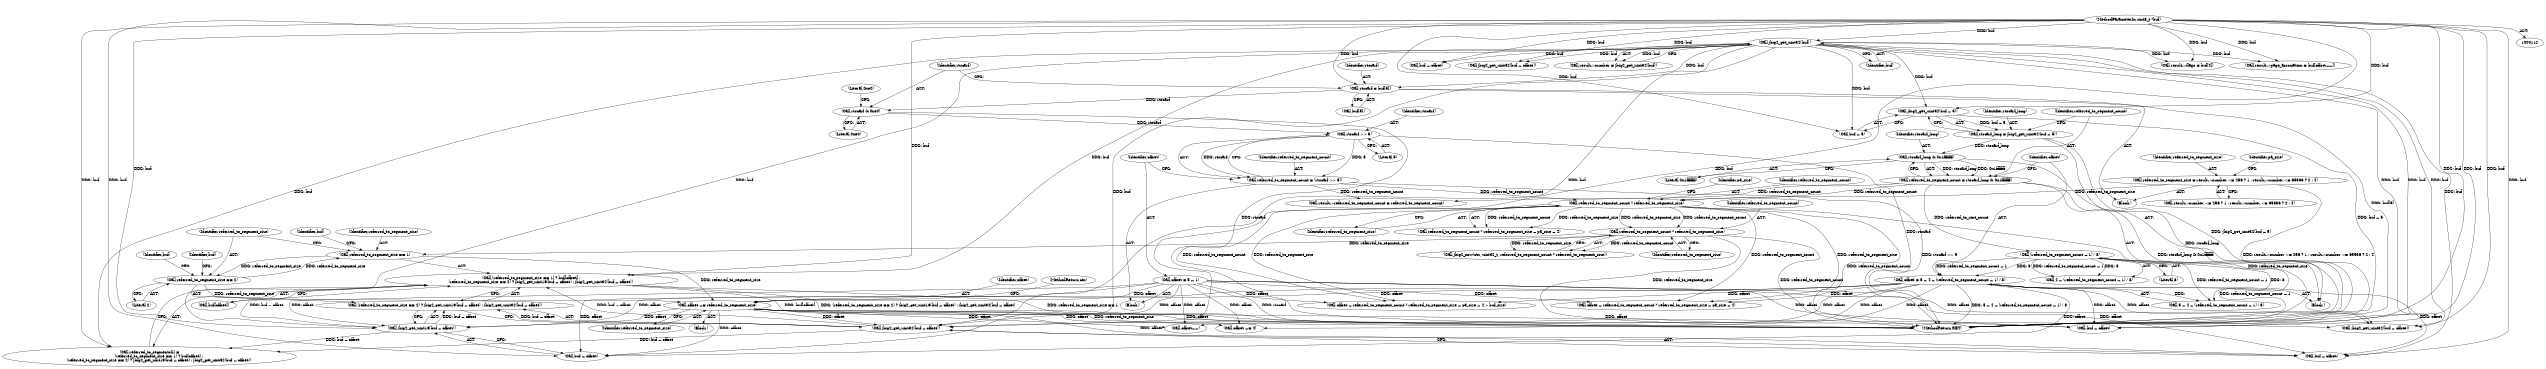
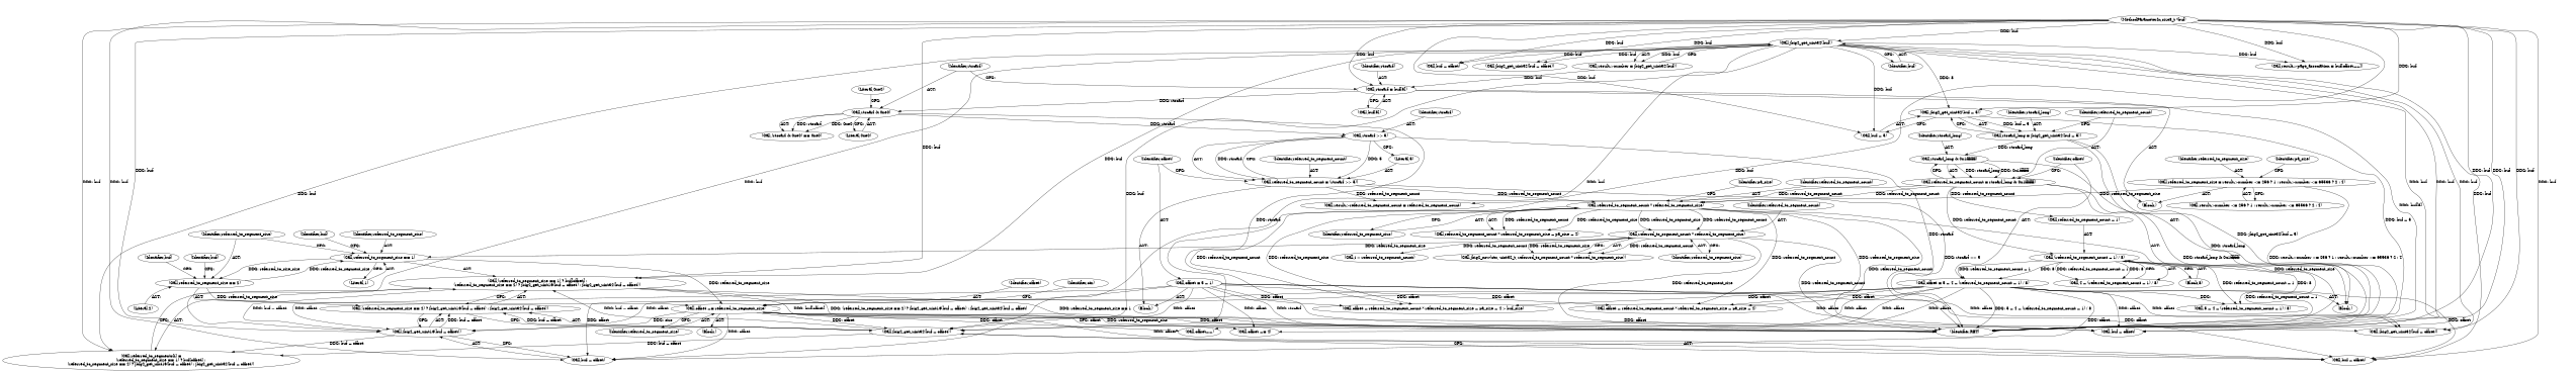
  digraph {
    n1 [label="(Call,(referred_to_segment_size == 1) ? buf[offset] :\n                (referred_to_segment_size == 2) ? jbig2_get_uint16(buf + offset) : jbig2_get_uint32(buf + offset))"]
    n2 [label="(Call,(referred_to_segment_size == 2) ? jbig2_get_uint16(buf + offset) : jbig2_get_uint32(buf + offset))"]
-   n3 [label="(Call,buf[offset])"]
-   n4 [label="(MethodReturn,RET)"]
+   n4 [label="(Identifier,RET)"]
    n5 [label="(Call,referred_to_segments[i] =\n                (referred_to_segment_size == 1) ? buf[offset] :\n                (referred_to_segment_size == 2) ? jbig2_get_uint16(buf + offset) : jbig2_get_uint32(buf + offset))"]
    n6 [label="(Call,jbig2_get_uint16(buf + offset))"]
    n7 [label="(Call,jbig2_get_uint32(buf + offset))"]
    n8 [label="(Call,jbig2_get_uint32(buf))"]
    n9 [label="(Call,rtscarf = buf[5])"]
    n10 [label="(Call,jbig2_get_uint32(buf + 5))"]
    n11 [label="(Call,buf + offset)"]
    n12 [label="(Call,buf + offset)"]
    n13 [label="(Call,result->number = jbig2_get_uint32(buf))"]
    n14 [label="(Call,buf + 5)"]
    n15 [label="(Call,jbig2_get_uint32(buf + offset))"]
    n16 [label="(Identifier,buf)"]
    n17 [label="(Call,buf + offset)"]
-   n18 [label="(Call,result->flags = buf[4])"]
    n19 [label="(Call,result->page_association = buf[offset++])"]
    n20 [label="(Call,buf + offset)"]
    n21 [label="(Call,jbig2_get_uint32(buf + offset))"]
    n22 [label="(Call,rtscarf & 0xe0)"]
    n23 [label="(Block,)"]
    n24 [label="(Call,buf[5])"]
    n25 [label="(Call,rtscarf_long = jbig2_get_uint32(buf + 5))"]
-   n26 [label="(MethodParameterIn,uint8_t *buf)"]
-   1000112
+   n26 [label="(MethodParameterIn,size8_t *buf)"]
    n28 [label="(Call,offset += referred_to_segment_size)"]
    n29 [label="(Identifier,referred_to_segment_size)"]
    n30 [label="(Block,)"]
    n31 [label="(Call,offset++)"]
    n32 [label="(Call,offset += 4)"]
    n33 [label="(Call,referred_to_segment_size == 1)"]
    n34 [label="(Call,referred_to_segment_size == 2)"]
+   n35 [label="(Literal,1)"]
    n36 [label="(Literal,2)"]
    n37 [label="(Call,referred_to_segment_count * referred_to_segment_size)"]
    n38 [label="(Identifier,referred_to_segment_size)"]
+   n39 [label="(Call,i < referred_to_segment_count)"]
    n40 [label="(Call,jbig2_new(ctx, uint32_t, referred_to_segment_count * referred_to_segment_size))"]
    n41 [label="(Call,referred_to_segment_count * referred_to_segment_size)"]
    n42 [label="(Call,offset + referred_to_segment_count * referred_to_segment_size + pa_size + 4 > buf_size)"]
    n43 [label="(Call,offset + referred_to_segment_count * referred_to_segment_size + pa_size + 4)"]
    n44 [label="(Identifier,referred_to_segment_size)"]
    n45 [label="(Call,referred_to_segment_count * referred_to_segment_size + pa_size + 4)"]
    n46 [label="(Call,referred_to_segment_count = (rtscarf >> 5))"]
    n47 [label="(Call,rtscarf >> 5)"]
    n48 [label="(Block,)"]
    n49 [label="(Call,result->referred_to_segment_count = referred_to_segment_count)"]
    n50 [label="(Literal,5)"]
    n51 [label="(Literal,0xe0)"]
+   n52 [label="(Call,(rtscarf & 0xe0) == 0xe0)"]
    n53 [label="(Call,referred_to_segment_count = rtscarf_long & 0x1fffffff)"]
    n54 [label="(Call,rtscarf_long & 0x1fffffff)"]
    n55 [label="(Call,(referred_to_segment_count + 1) / 8)"]
+   n56 [label="(Call,referred_to_segment_count + 1)"]
    n57 [label="(Block,)"]
-   n58 [label="(Literal,0x1fffffff)"]
    n59 [label="(Call,offset = 5 + 4 + (referred_to_segment_count + 1) / 8)"]
    n60 [label="(Call,5 + 4 + (referred_to_segment_count + 1) / 8)"]
-   n61 [label="(Literal,8)"]
+   n61 [label="(Block,8)"]
    n62 [label="(Call,4 + (referred_to_segment_count + 1) / 8)"]
    n63 [label="(Call,referred_to_segment_size = result->number <= 256 ? 1 : result->number <= 65536 ? 2 : 4)"]
    n64 [label="(Call,result->number <= 256 ? 1 : result->number <= 65536 ? 2 : 4)"]
    n65 [label="(Call,offset = 5 + 1)"]
    n66 [label="(Literal,0xe0)"]
    n67 [label="(Identifier,referred_to_segment_size)"]
-   n68 [label="(MethodReturn,ctx)"]
+   n68 [label="(Identifier,ctx)"]
    n69 [label="(Identifier,buf)"]
    n70 [label="(Identifier,offset)"]
    n71 [label="(Identifier,rtscarf)"]
    n72 [label="(Identifier,rtscarf_long)"]
    n73 [label="(Identifier,buf)"]
    n74 [label="(Identifier,pa_size)"]
    n75 [label="(Identifier,offset)"]
    n76 [label="(Identifier,buf)"]
    n77 [label="(Identifier,offset)"]
    n78 [label="(Identifier,referred_to_segment_count)"]
    n79 [label="(Identifier,rtscarf)"]
    n80 [label="(Identifier,pa_size)"]
    n81 [label="(Identifier,referred_to_segment_size)"]
    n82 [label="(Identifier,referred_to_segment_count)"]
    n83 [label="(Identifier,rtscarf)"]
    n84 [label="(Identifier,rtscarf_long)"]
    n85 [label="(Identifier,referred_to_segment_count)"]
    n86 [label="(Identifier,referred_to_segment_size)"]
    n87 [label="(Identifier,referred_to_segment_count)"]
    n1 -> n2 [label="CFG: "]
-   n1 -> n3 [label="CFG: "]
    n1 -> n4 [label="DDG: referred_to_segment_size == 1"]
    n1 -> n4 [label="DDG: buf[offset]"]
    n1 -> n4 [label="DDG: (referred_to_segment_size == 2) ? jbig2_get_uint16(buf + offset) : jbig2_get_uint32(buf + offset)"]
    n1 -> n5 [label="AST: "]
    n2 -> n1 [label="AST: "]
    n2 -> n6 [label="CFG: "]
    n2 -> n7 [label="CFG: "]
-   n3 -> n1 [label="AST: "]
    n5 -> n1 [label="CFG: "]
    n6 -> n1 [label="DDG: buf + offset"]
    n6 -> n2 [label="AST: "]
    n6 -> n2 [label="DDG: buf + offset"]
    n6 -> n5 [label="DDG: buf + offset"]
    n6 -> n12 [label="CFG: "]
    n7 -> n1 [label="DDG: buf + offset"]
    n7 -> n2 [label="AST: "]
    n7 -> n2 [label="DDG: buf + offset"]
    n7 -> n5 [label="DDG: buf + offset"]
    n7 -> n17 [label="CFG: "]
    n8 -> n1 [label="DDG: buf"]
    n8 -> n4 [label="DDG: buf"]
    n8 -> n5 [label="DDG: buf"]
    n8 -> n6 [label="DDG: buf"]
    n8 -> n7 [label="DDG: buf"]
-   n8 -> n9 [label="DDG: buf"]
-   n8 -> n10 [label="DDG: buf"]
+   n13 -> n9 [label="DDG: buf"]
+   n8 -> n10 [label="DDG: 8"]
    n8 -> n11 [label="DDG: buf"]
    n8 -> n12 [label="DDG: buf"]
    n8 -> n13 [label="AST: "]
    n8 -> n13 [label="DDG: buf"]
    n8 -> n14 [label="DDG: buf"]
    n8 -> n15 [label="DDG: buf"]
    n8 -> n16 [label="CFG: "]
    n8 -> n17 [label="DDG: buf"]
-   n8 -> n18 [label="DDG: buf"]
    n8 -> n19 [label="DDG: buf"]
    n8 -> n20 [label="DDG: buf"]
    n8 -> n21 [label="DDG: buf"]
    n9 -> n4 [label="DDG: buf[5]"]
    n9 -> n22 [label="DDG: rtscarf"]
    n9 -> n23 [label="AST: "]
    n9 -> n24 [label="CFG: "]
    n10 -> n4 [label="DDG: buf + 5"]
    n10 -> n14 [label="CFG: "]
    n10 -> n25 [label="AST: "]
    n10 -> n25 [label="DDG: buf + 5"]
    n12 -> n6 [label="AST: "]
    n13 -> n8 [label="CFG: "]
    n14 -> n10 [label="AST: "]
    n16 -> n8 [label="AST: "]
    n17 -> n7 [label="AST: "]
    n22 -> n4 [label="DDG: rtscarf"]
    n22 -> n47 [label="DDG: rtscarf"]
    n22 -> n51 [label="CFG: "]
+   n22 -> n52 [label="AST: "]
+   n22 -> n52 [label="DDG: rtscarf"]
+   n22 -> n52 [label="DDG: 0xe0"]
    n24 -> n9 [label="AST: "]
    n25 -> n4 [label="DDG: jbig2_get_uint32(buf + 5)"]
    n25 -> n10 [label="CFG: "]
    n25 -> n54 [label="DDG: rtscarf_long"]
    n25 -> n57 [label="AST: "]
    n26 -> n1 [label="DDG: buf"]
    n26 -> n4 [label="DDG: buf"]
    n26 -> n5 [label="DDG: buf"]
    n26 -> n6 [label="DDG: buf"]
    n26 -> n7 [label="DDG: buf"]
    n26 -> n8 [label="DDG: buf"]
    n26 -> n9 [label="DDG: buf"]
    n26 -> n10 [label="DDG: buf"]
    n26 -> n11 [label="DDG: buf"]
    n26 -> n12 [label="DDG: buf"]
    n26 -> n14 [label="DDG: buf"]
    n26 -> n15 [label="DDG: buf"]
    n26 -> n17 [label="DDG: buf"]
-   n26 -> n18 [label="DDG: buf"]
    n26 -> n19 [label="DDG: buf"]
    n26 -> n20 [label="DDG: buf"]
    n26 -> n21 [label="DDG: buf"]
-   n26 -> 1000112 [label="AST: "]
    n28 -> n4 [label="DDG: referred_to_segment_size"]
-   n28 -> n6 [label="DDG: offset"]
+   n28 -> n6 [label="DDG: size"]
    n28 -> n7 [label="DDG: offset"]
    n28 -> n12 [label="DDG: offset"]
    n28 -> n17 [label="DDG: offset"]
    n28 -> n20 [label="DDG: offset"]
    n28 -> n21 [label="DDG: offset"]
    n28 -> n29 [label="CFG: "]
    n28 -> n30 [label="AST: "]
    n28 -> n31 [label="DDG: offset"]
-   n28 -> n32 [label="DDG: offset"]
+   n28 -> n32 [label="CFG: offset"]
    n29 -> n28 [label="AST: "]
    n33 -> n1 [label="AST: "]
    n33 -> n28 [label="DDG: referred_to_segment_size"]
-   n33 -> n34 [label="DDG: referred_to_segment_size"]
+   n33 -> n34 [label="DDG: referred_to_size_size"]
+   n33 -> n35 [label="CFG: "]
    n34 -> n2 [label="AST: "]
    n34 -> n28 [label="DDG: referred_to_segment_size"]
    n34 -> n33 [label="DDG: referred_to_segment_size"]
-   n34 -> n36 [label="CFG: "]
+   n35 -> n33 [label="AST: "]
    n36 -> n34 [label="AST: "]
    n37 -> n4 [label="DDG: referred_to_segment_size"]
    n37 -> n4 [label="DDG: referred_to_segment_count"]
    n37 -> n33 [label="DDG: referred_to_segment_size"]
    n37 -> n38 [label="CFG: "]
+   n37 -> n39 [label="DDG: referred_to_segment_count"]
    n37 -> n40 [label="AST: "]
    n37 -> n40 [label="DDG: referred_to_segment_count"]
    n37 -> n40 [label="DDG: referred_to_segment_size"]
    n38 -> n37 [label="AST: "]
    n40 -> n37 [label="CFG: "]
    n41 -> n4 [label="DDG: referred_to_segment_count"]
    n41 -> n4 [label="DDG: referred_to_segment_size"]
    n41 -> n37 [label="DDG: referred_to_segment_count"]
    n41 -> n37 [label="DDG: referred_to_segment_size"]
    n41 -> n42 [label="DDG: referred_to_segment_count"]
    n41 -> n42 [label="DDG: referred_to_segment_size"]
    n41 -> n43 [label="DDG: referred_to_segment_count"]
    n41 -> n43 [label="DDG: referred_to_segment_size"]
    n41 -> n44 [label="CFG: "]
    n41 -> n45 [label="AST: "]
    n41 -> n45 [label="DDG: referred_to_segment_count"]
    n41 -> n45 [label="DDG: referred_to_segment_size"]
    n44 -> n41 [label="AST: "]
    n46 -> n4 [label="DDG: rtscarf >> 5"]
    n46 -> n41 [label="DDG: referred_to_segment_count"]
    n46 -> n47 [label="CFG: "]
    n46 -> n48 [label="AST: "]
    n46 -> n49 [label="DDG: referred_to_segment_count"]
    n47 -> n4 [label="DDG: rtscarf"]
    n47 -> n46 [label="AST: "]
    n47 -> n46 [label="DDG: rtscarf"]
    n47 -> n46 [label="DDG: 5"]
    n47 -> n50 [label="CFG: "]
-   n50 -> n47 [label="AST: "]
+   n50 -> n46 [label="AST: "]
    n51 -> n22 [label="AST: "]
    n53 -> n4 [label="DDG: rtscarf_long & 0x1fffffff"]
    n53 -> n41 [label="DDG: referred_to_segment_count"]
    n53 -> n49 [label="DDG: referred_to_segment_count"]
    n53 -> n54 [label="CFG: "]
-   n53 -> n55 [label="DDG: referred_to_uint_count"]
+   n53 -> n55 [label="DDG: referred_to_segment_count"]
+   n53 -> n56 [label="DDG: referred_to_segment_count"]
    n53 -> n57 [label="AST: "]
    n54 -> n4 [label="DDG: rtscarf_long"]
    n54 -> n53 [label="AST: "]
    n54 -> n53 [label="DDG: rtscarf_long"]
    n54 -> n53 [label="DDG: 0x1fffffff"]
-   n54 -> n58 [label="CFG: "]
    n55 -> n4 [label="DDG: referred_to_segment_count + 1"]
    n55 -> n59 [label="DDG: referred_to_segment_count + 1"]
    n55 -> n59 [label="DDG: 8"]
    n55 -> n60 [label="DDG: referred_to_segment_count + 1"]
    n55 -> n60 [label="DDG: 8"]
    n55 -> n61 [label="CFG: "]
    n55 -> n62 [label="AST: "]
    n55 -> n62 [label="DDG: referred_to_segment_count + 1"]
    n55 -> n62 [label="DDG: 8"]
-   n58 -> n54 [label="AST: "]
+   n56 -> n55 [label="AST: "]
    n59 -> n4 [label="DDG: 5 + 4 + (referred_to_segment_count + 1) / 8"]
    n59 -> n6 [label="DDG: offset"]
    n59 -> n7 [label="DDG: offset"]
    n59 -> n12 [label="DDG: offset"]
    n59 -> n17 [label="DDG: offset"]
    n59 -> n20 [label="DDG: offset"]
    n59 -> n21 [label="DDG: offset"]
    n59 -> n28 [label="DDG: offset"]
    n59 -> n31 [label="DDG: offset"]
    n59 -> n32 [label="DDG: offset"]
    n59 -> n42 [label="DDG: offset"]
    n59 -> n43 [label="DDG: offset"]
    n59 -> n57 [label="AST: "]
    n59 -> n60 [label="DDG: "]
-   n60 -> n59 [label="AST: "]
    n61 -> n55 [label="AST: "]
+   n62 -> n55 [label="CFG: "]
    n63 -> n4 [label="DDG: result->number <= 256 ? 1 : result->number <= 65536 ? 2 : 4"]
    n63 -> n23 [label="AST: "]
    n63 -> n41 [label="DDG: referred_to_segment_size"]
    n63 -> n64 [label="CFG: "]
    n64 -> n63 [label="AST: "]
    n65 -> n4 [label="DDG: rtscarf"]
    n65 -> n6 [label="DDG: offset"]
    n65 -> n7 [label="DDG: offset"]
    n65 -> n12 [label="DDG: offset"]
    n65 -> n17 [label="DDG: offset"]
    n65 -> n20 [label="DDG: offset"]
    n65 -> n21 [label="DDG: offset"]
-   n65 -> n28 [label="DDG: offset"]
-   n65 -> n31 [label="DDG: offset"]
    n65 -> n32 [label="DDG: offset"]
    n65 -> n42 [label="DDG: offset"]
    n65 -> n43 [label="DDG: offset"]
    n65 -> n48 [label="AST: "]
    n66 -> n22 [label="CFG: "]
    n67 -> n63 [label="AST: "]
    n68 -> n28 [label="CFG: "]
    n69 -> n34 [label="CFG: "]
    n70 -> n46 [label="CFG: "]
    n70 -> n65 [label="AST: "]
    n71 -> n47 [label="AST: "]
    n72 -> n25 [label="AST: "]
    n73 -> n34 [label="CFG: "]
    n74 -> n41 [label="CFG: "]
    n75 -> n28 [label="AST: "]
    n76 -> n33 [label="CFG: "]
    n77 -> n53 [label="CFG: "]
    n77 -> n59 [label="AST: "]
    n78 -> n37 [label="AST: "]
    n79 -> n9 [label="AST: "]
    n80 -> n63 [label="CFG: "]
    n81 -> n33 [label="AST: "]
    n82 -> n41 [label="AST: "]
    n83 -> n9 [label="CFG: "]
    n83 -> n22 [label="AST: "]
    n84 -> n54 [label="AST: "]
    n85 -> n46 [label="AST: "]
    n86 -> n33 [label="CFG: "]
    n86 -> n34 [label="AST: "]
    n87 -> n25 [label="CFG: "]
    n87 -> n53 [label="AST: "]
  }
